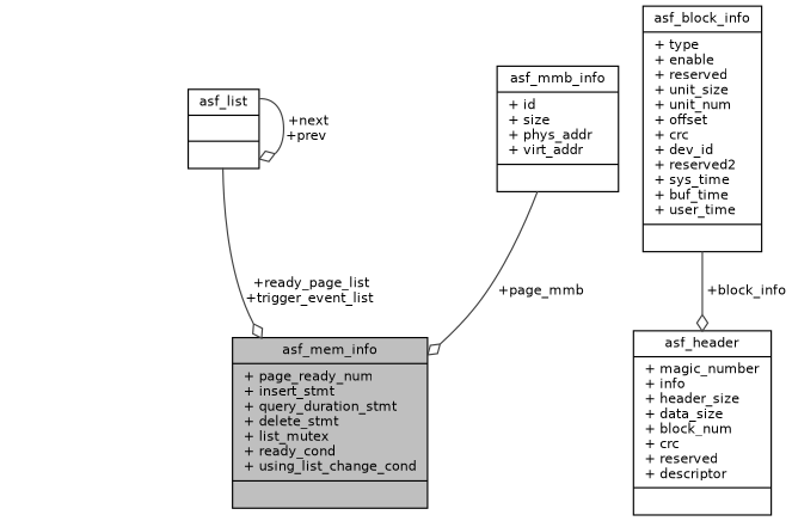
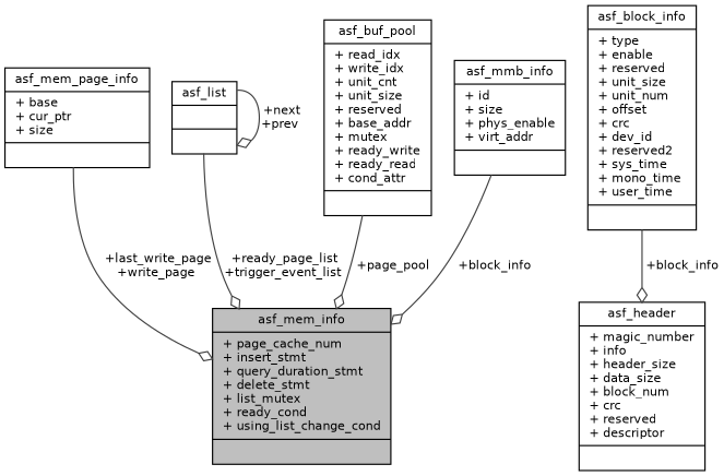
  digraph {
    node [color=black fontname=Helvetica fontsize=10 shape=record]
    edge [arrowhead=odiamond color=grey25 fontname=Helvetica fontsize=10 labelfontname=Helvetica labelfontsize=10 style=solid]
-   n1 [fillcolor=grey75 fontcolor=black height=0.2 label="{asf_mem_info\n|+ page_ready_num\l+ insert_stmt\l+ query_duration_stmt\l+ delete_stmt\l+ list_mutex\l+ ready_cond\l+ using_list_change_cond\l|}" style=filled width=0.4]
+   n1 [fillcolor=grey75 fontcolor=black height=0.2 label="{asf_mem_info\n|+ page_cache_num\l+ insert_stmt\l+ query_duration_stmt\l+ delete_stmt\l+ list_mutex\l+ ready_cond\l+ using_list_change_cond\l|}" style=filled width=0.4]
+   n2 [height=0.2 label="{asf_mem_page_info\n|+ base\l+ cur_ptr\l+ size\l|}" width=0.4]
    n3 [height=0.2 label="{asf_list\n||}" width=0.4]
    n4 [height=0.2 label="{asf_header\n|+ magic_number\l+ info\l+ header_size\l+ data_size\l+ block_num\l+ crc\l+ reserved\l+ descriptor\l|}" width=0.4]
-   n5 [height=0.2 label="{asf_block_info\n|+ type\l+ enable\l+ reserved\l+ unit_size\l+ unit_num\l+ offset\l+ crc\l+ dev_id\l+ reserved2\l+ sys_time\l+ buf_time\l+ user_time\l|}" width=0.4]
-   n7 [height=0.2 label="{asf_mmb_info\n|+ id\l+ size\l+ phys_addr\l+ virt_addr\l|}" width=0.4]
+   n5 [height=0.2 label="{asf_block_info\n|+ type\l+ enable\l+ reserved\l+ unit_size\l+ unit_num\l+ offset\l+ crc\l+ dev_id\l+ reserved2\l+ sys_time\l+ mono_time\l+ user_time\l|}" width=0.4]
+   n6 [height=0.2 label="{asf_buf_pool\n|+ read_idx\l+ write_idx\l+ unit_cnt\l+ unit_size\l+ reserved\l+ base_addr\l+ mutex\l+ ready_write\l+ ready_read\l+ cond_attr\l|}" width=0.4]
+   n7 [height=0.2 label="{asf_mmb_info\n|+ id\l+ size\l+ phys_enable\l+ virt_addr\l|}" width=0.4]
+   n2 -> n1 [label=" +last_write_page\n+write_page"]
    n3 -> n1 [label=" +ready_page_list\n+trigger_event_list"]
    n3 -> n3 [label=" +next\n+prev"]
    n5 -> n4 [label=" +block_info"]
-   n7 -> n1 [label=" +page_mmb"]
+   n6 -> n1 [label=" +page_pool"]
+   n7 -> n1 [label=" +block_info"]
  }
